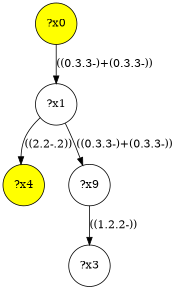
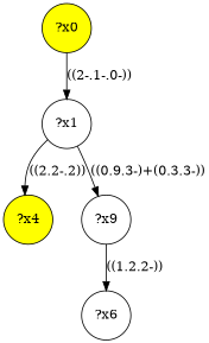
  digraph {
    node [shape=circle]
    n1 [fillcolor=yellow label="?x0" style="filled,"]
    n2 [label="?x1"]
    n3 [fillcolor=yellow label="?x4" style="filled,"]
    n4 [label="?x9"]
-   n5 [label="?x3"]
-   n1 -> n2 [label="((0.3.3-)+(0.3.3-))"]
+   n5 [label="?x6"]
+   n1 -> n2 [label="((2-.1-.0-))"]
    n2 -> n3 [label="((2.2-.2))"]
-   n2 -> n4 [label="((0.3.3-)+(0.3.3-))"]
+   n2 -> n4 [label="((0.9.3-)+(0.3.3-))"]
    n4 -> n5 [label="((1.2.2-))"]
  }
